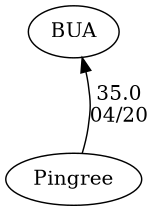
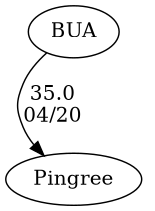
  digraph {
    BUA
    Pingree
-   Pingree -> BUA [label="35.0\n04/20" random=random weight=65]
+   BUA -> Pingree [label="35.0\n04/20" random=random weight=65]
  }
